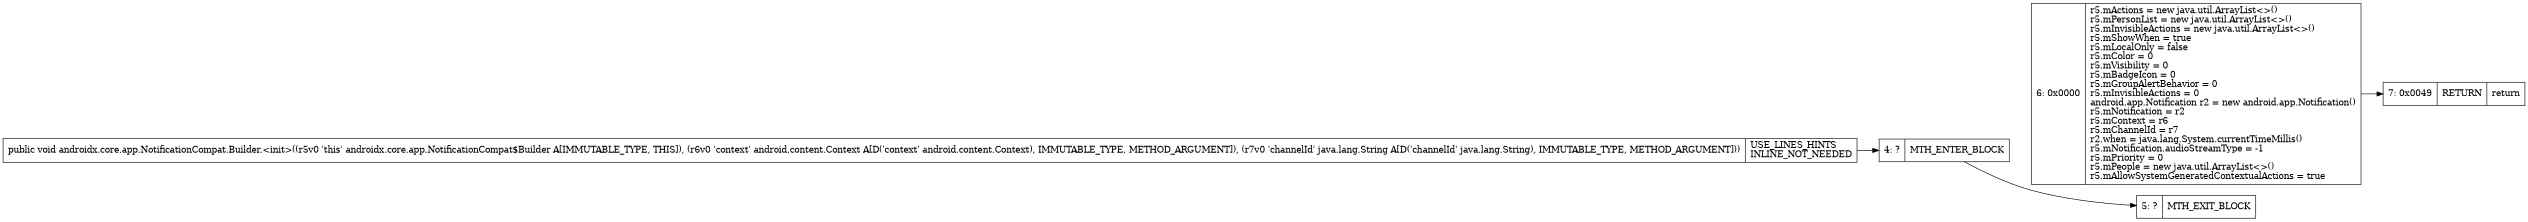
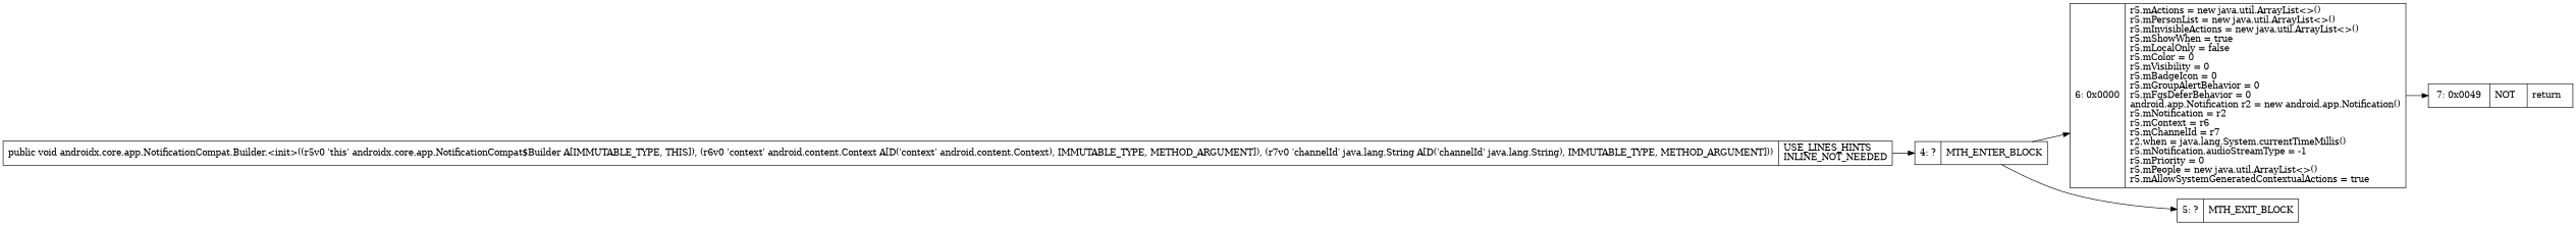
  digraph {
    rankdir=LR
    node [shape=record]
    n1 [label="{4\:\ ?|MTH_ENTER_BLOCK\l}"]
-   n2 [label="{6\:\ 0x0000|r5.mActions = new java.util.ArrayList\<\>()\lr5.mPersonList = new java.util.ArrayList\<\>()\lr5.mInvisibleActions = new java.util.ArrayList\<\>()\lr5.mShowWhen = true\lr5.mLocalOnly = false\lr5.mColor = 0\lr5.mVisibility = 0\lr5.mBadgeIcon = 0\lr5.mGroupAlertBehavior = 0\lr5.mInvisibleActions = 0\landroid.app.Notification r2 = new android.app.Notification()\lr5.mNotification = r2\lr5.mContext = r6\lr5.mChannelId = r7\lr2.when = java.lang.System.currentTimeMillis()\lr5.mNotification.audioStreamType = \-1\lr5.mPriority = 0\lr5.mPeople = new java.util.ArrayList\<\>()\lr5.mAllowSystemGeneratedContextualActions = true\l}"]
+   n2 [label="{6\:\ 0x0000|r5.mActions = new java.util.ArrayList\<\>()\lr5.mPersonList = new java.util.ArrayList\<\>()\lr5.mInvisibleActions = new java.util.ArrayList\<\>()\lr5.mShowWhen = true\lr5.mLocalOnly = false\lr5.mColor = 0\lr5.mVisibility = 0\lr5.mBadgeIcon = 0\lr5.mGroupAlertBehavior = 0\lr5.mFgsDeferBehavior = 0\landroid.app.Notification r2 = new android.app.Notification()\lr5.mNotification = r2\lr5.mContext = r6\lr5.mChannelId = r7\lr2.when = java.lang.System.currentTimeMillis()\lr5.mNotification.audioStreamType = \-1\lr5.mPriority = 0\lr5.mPeople = new java.util.ArrayList\<\>()\lr5.mAllowSystemGeneratedContextualActions = true\l}"]
    n3 [label="{5\:\ ?|MTH_EXIT_BLOCK\l}"]
-   n4 [label="{7\:\ 0x0049|RETURN\l|return\l}"]
+   n4 [label="{7\:\ 0x0049|NOT\l|return\l}"]
    n5 [label="{public void androidx.core.app.NotificationCompat.Builder.\<init\>((r5v0 'this' androidx.core.app.NotificationCompat$Builder A[IMMUTABLE_TYPE, THIS]), (r6v0 'context' android.content.Context A[D('context' android.content.Context), IMMUTABLE_TYPE, METHOD_ARGUMENT]), (r7v0 'channelId' java.lang.String A[D('channelId' java.lang.String), IMMUTABLE_TYPE, METHOD_ARGUMENT]))  | USE_LINES_HINTS\lINLINE_NOT_NEEDED\l}"]
+   n1 -> n2
    n1 -> n3
    n2 -> n4
    n5 -> n1
  }
